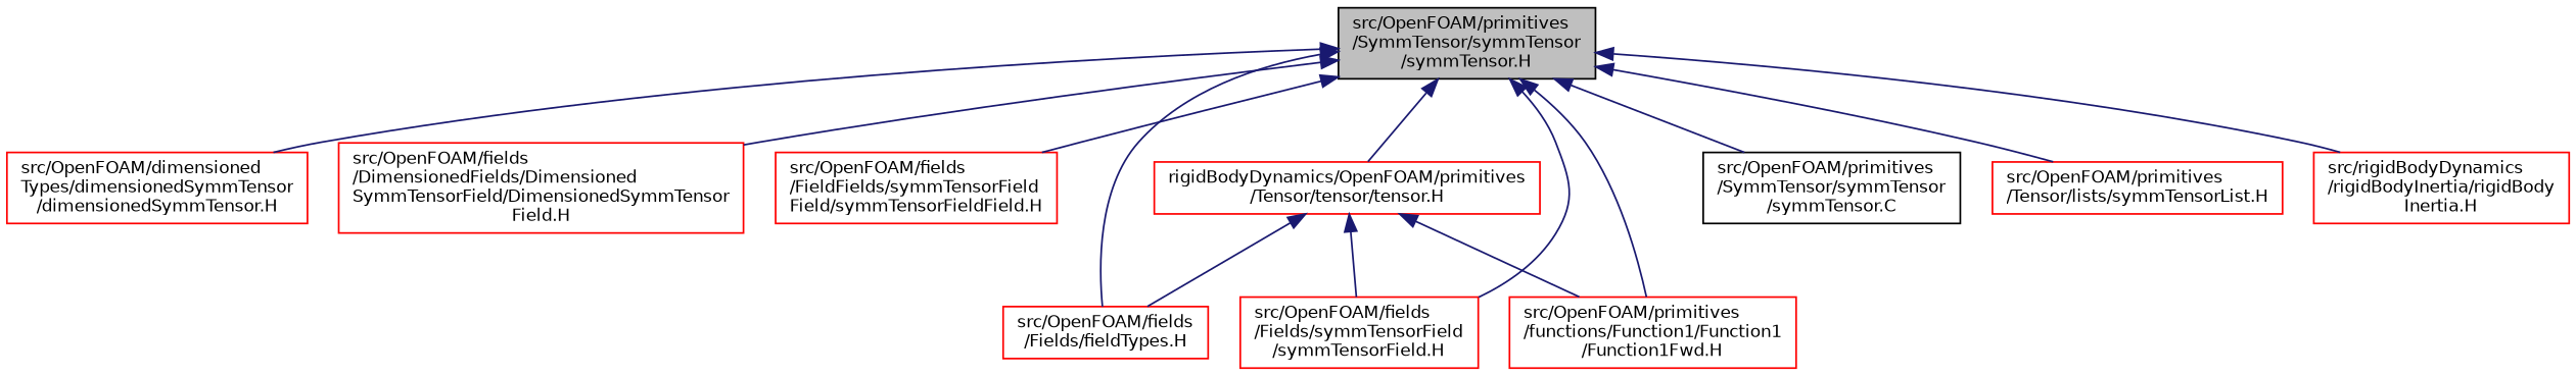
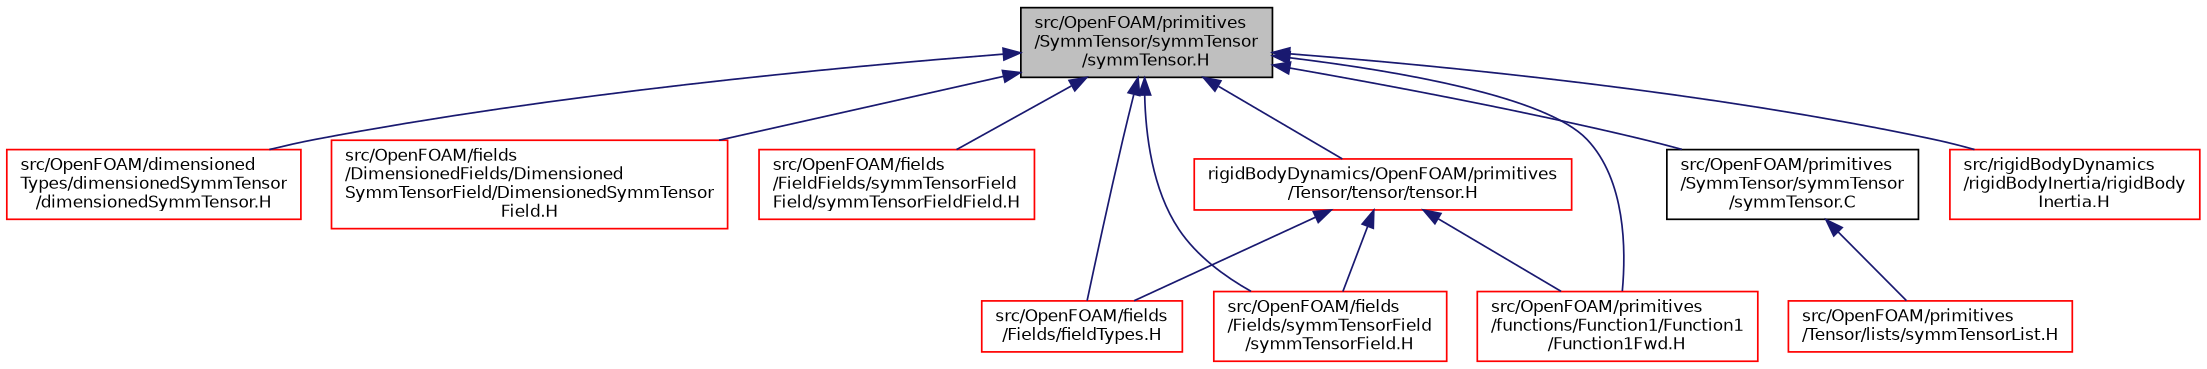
  digraph {
    node [color=red fontname=Helvetica fontsize=10 shape=record]
    edge [color=midnightblue dir=back fontname=Helvetica fontsize=10 labelfontname=Helvetica labelfontsize=10 style=solid]
    n1 [color=black fillcolor=grey75 fontcolor=black height=0.2 label="src/OpenFOAM/primitives\l/SymmTensor/symmTensor\l/symmTensor.H" style=filled width=0.4]
    n2 [height=0.2 label="src/OpenFOAM/dimensioned\lTypes/dimensionedSymmTensor\l/dimensionedSymmTensor.H" width=0.4]
    n3 [height=0.2 label="src/OpenFOAM/fields\l/DimensionedFields/Dimensioned\lSymmTensorField/DimensionedSymmTensor\lField.H" width=0.4]
    n4 [height=0.2 label="src/OpenFOAM/fields\l/FieldFields/symmTensorField\lField/symmTensorFieldField.H" width=0.4]
    n5 [height=0.2 label="src/OpenFOAM/fields\l/Fields/fieldTypes.H" width=0.4]
    n6 [height=0.2 label="src/OpenFOAM/fields\l/Fields/symmTensorField\l/symmTensorField.H" width=0.4]
    n7 [height=0.2 label="src/OpenFOAM/primitives\l/functions/Function1/Function1\l/Function1Fwd.H" width=0.4]
    n8 [color=black height=0.2 label="src/OpenFOAM/primitives\l/SymmTensor/symmTensor\l/symmTensor.C" width=0.4]
    n9 [height=0.2 label="src/OpenFOAM/primitives\l/Tensor/lists/symmTensorList.H" width=0.4]
    n10 [height=0.2 label="rigidBodyDynamics/OpenFOAM/primitives\l/Tensor/tensor/tensor.H" width=0.4]
    n11 [height=0.2 label="src/rigidBodyDynamics\l/rigidBodyInertia/rigidBody\lInertia.H" width=0.4]
    n1 -> n2
    n1 -> n3
    n1 -> n4
    n1 -> n5
    n1 -> n6
    n1 -> n7
    n1 -> n8
-   n1 -> n9
+   n8 -> n9
    n1 -> n10
    n1 -> n11
    n10 -> n5
    n10 -> n6
    n10 -> n7
  }
